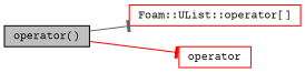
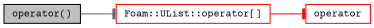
  digraph {
    fontname="Courier Prime"
    rankdir=LR
    node [color=red fontname="Courier Prime" fontsize=10 shape=record]
    edge [arrowhead=tee fontname="Courier Prime" fontsize=10 labelfontname=Helvetica labelfontsize=10 style=solid]
    n1 [color=black fillcolor=grey75 fontcolor=black height=0.2 label="operator()" style=filled width=0.4]
    n2 [height=0.2 label="Foam::UList::operator[]" width=0.4]
    n3 [height=0.2 label=operator width=0.4]
    n1 -> n2 [color=gray40]
-   n1 -> n3 [color=red]
+   n2 -> n3 [color=red]
  }
